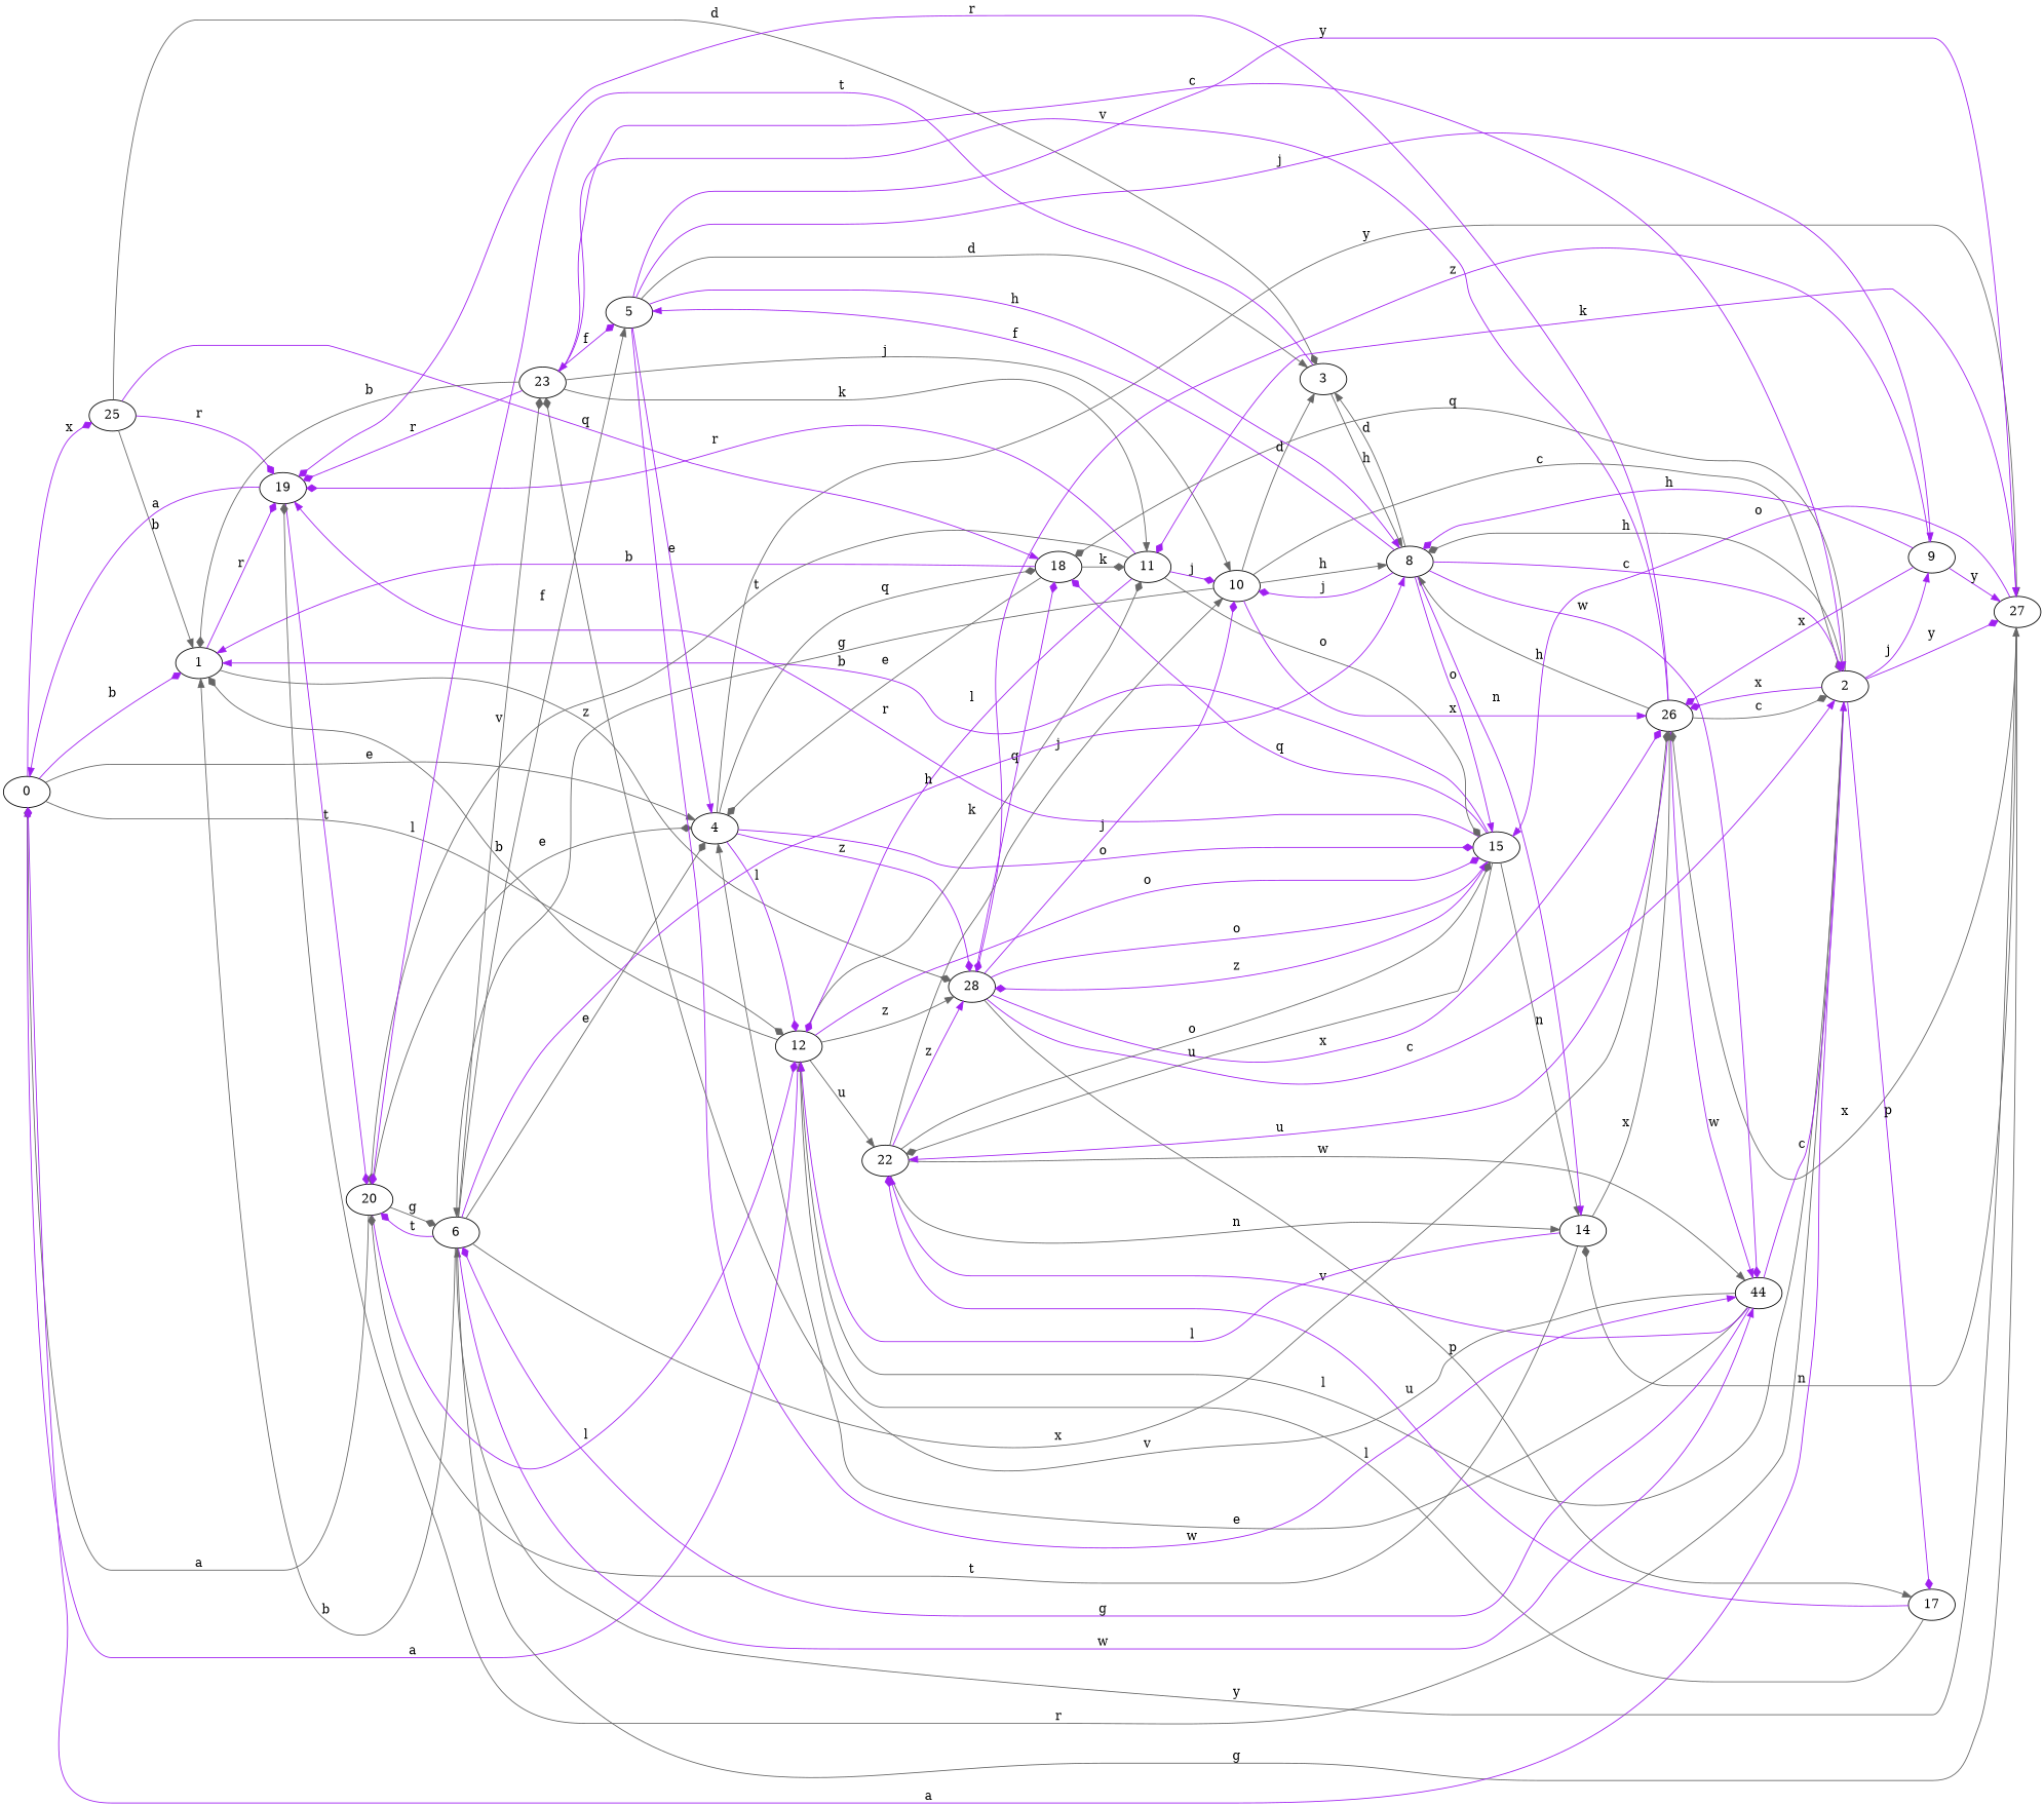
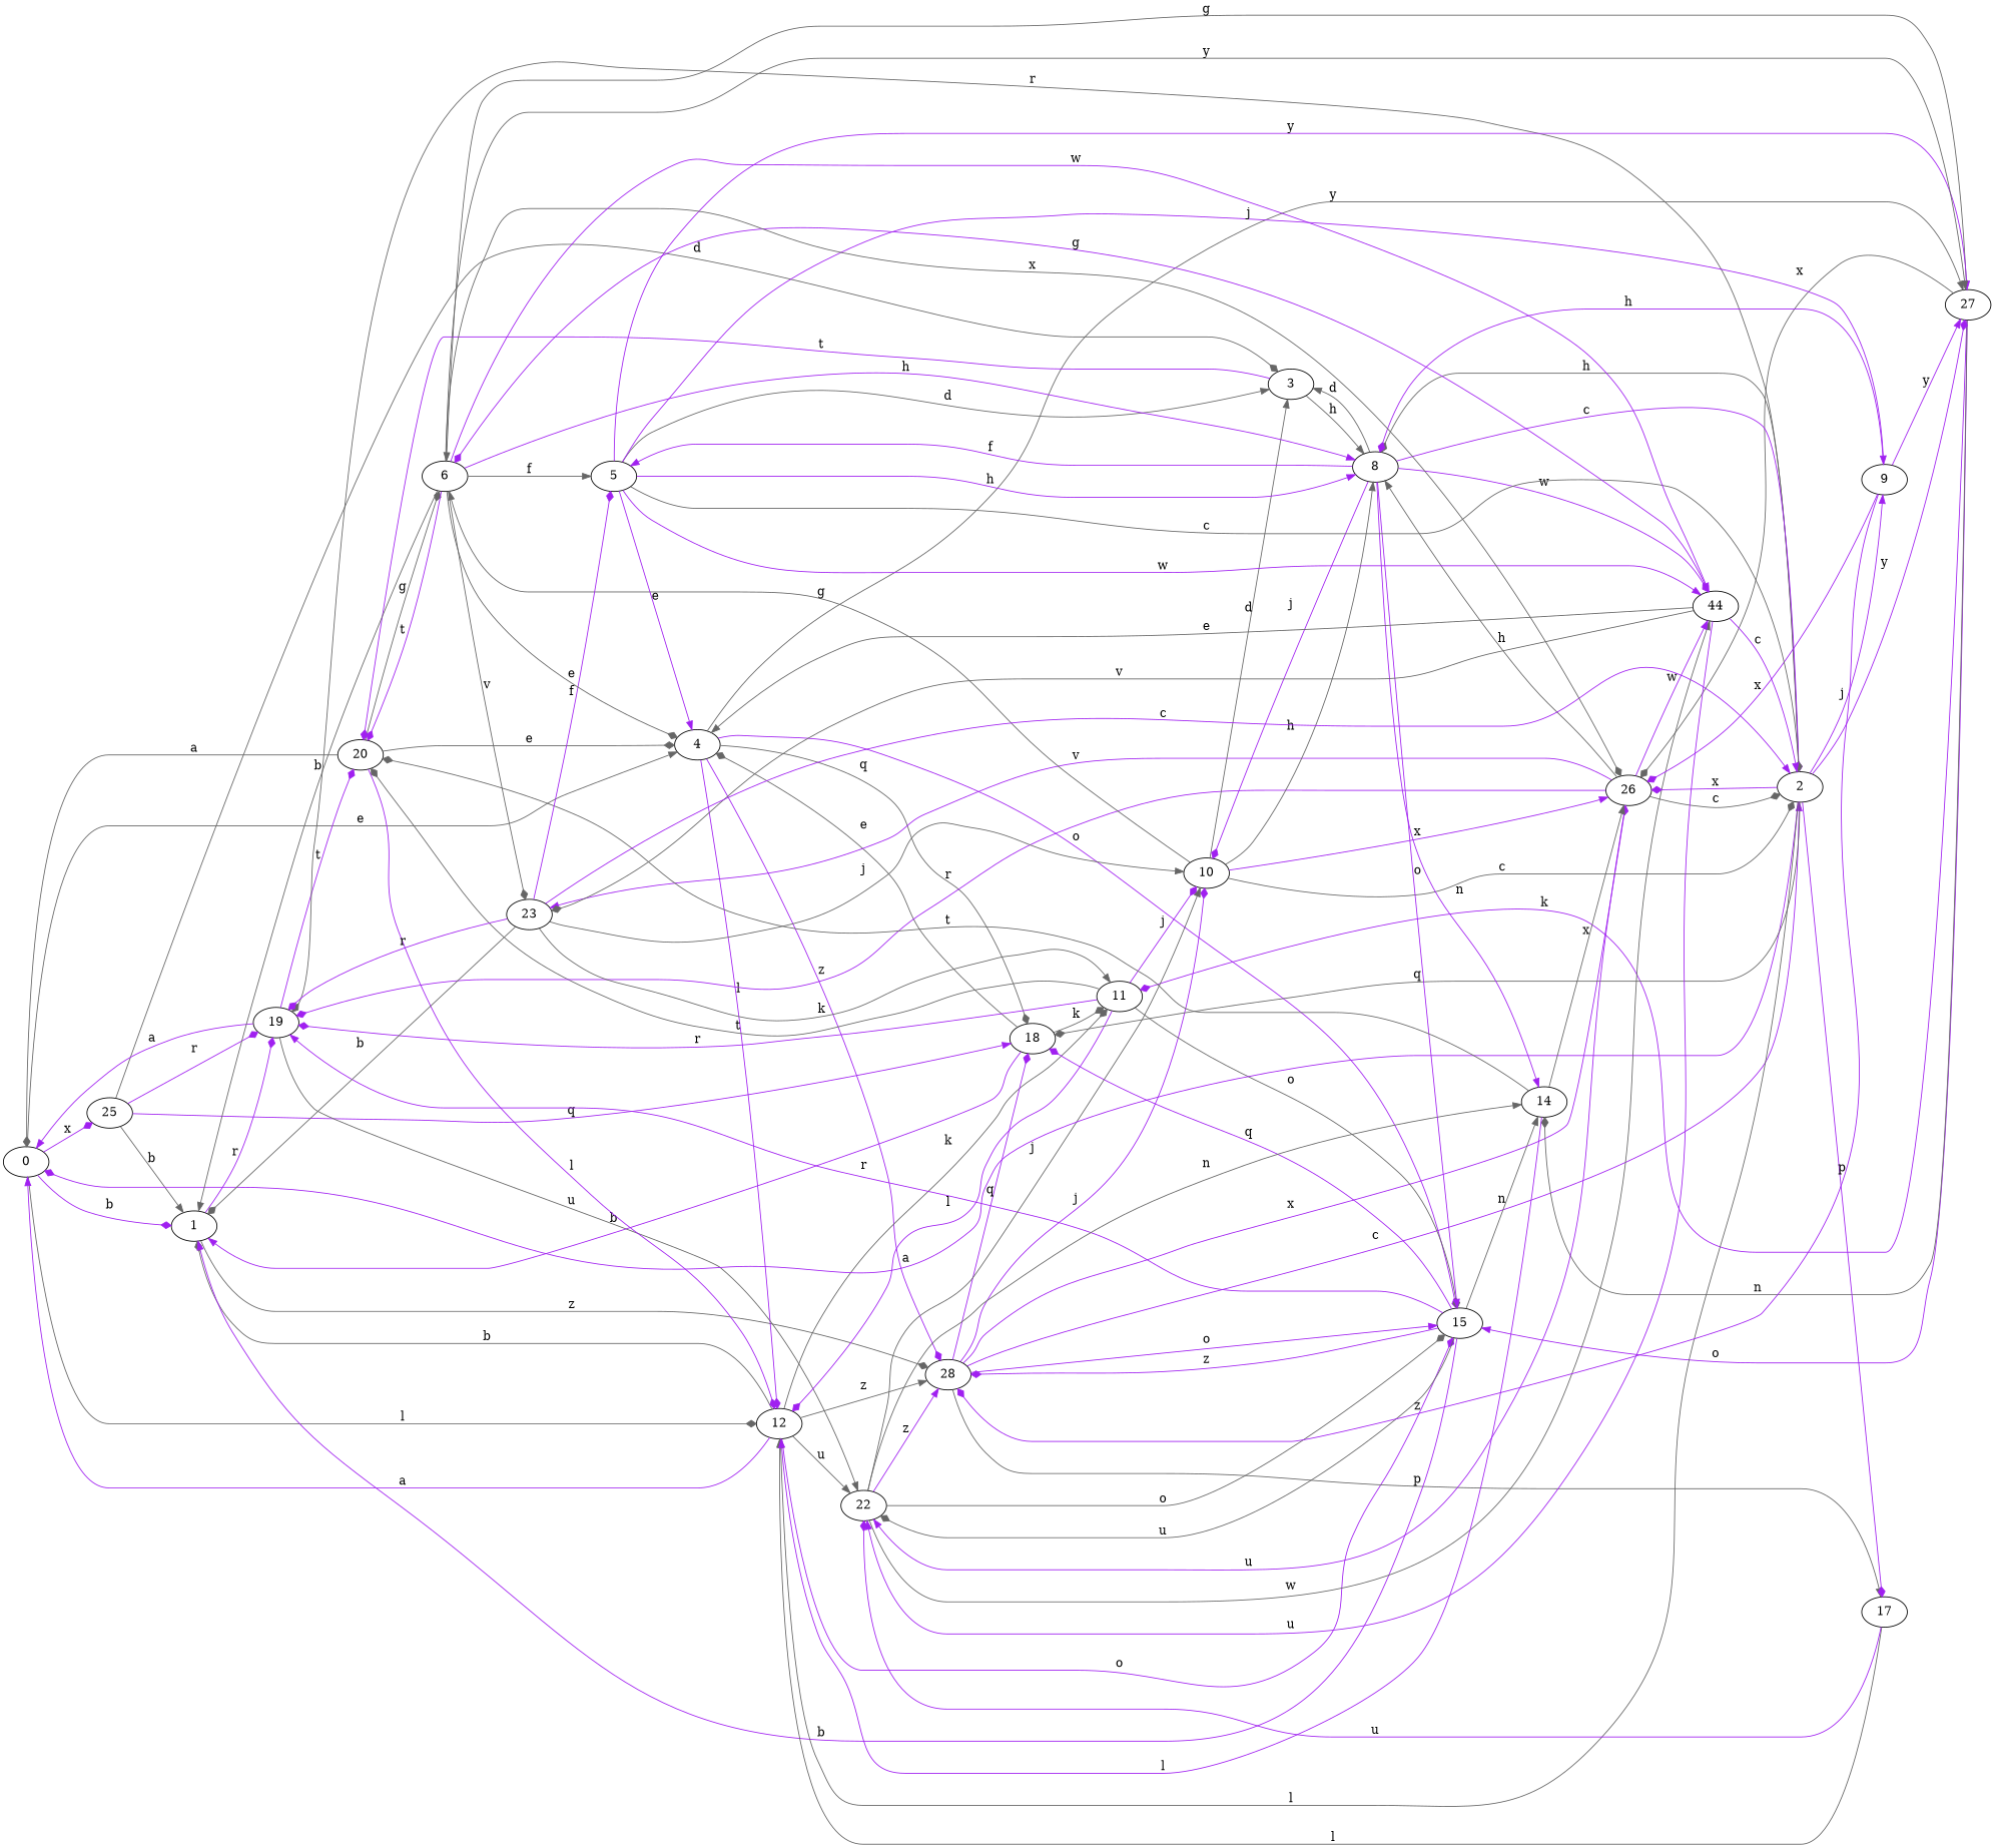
  strict digraph {
    rankdir=LR
    edge [arrowhead=diamond color=purple]
    0
    1
    4
    12
    25
    19
    28
    18
    27
    15
    11
    22
    20
    3
    2
    17
    26
    10
    8
    9
    5
    n22 [label=44]
    14
    23
    6
    0 -> 1 [label=b]
    0 -> 4 [arrowhead=normal color=gray40 label=e]
    0 -> 12 [color=gray40 label=l]
    0 -> 25 [label=x]
    1 -> 19 [label=r]
    1 -> 28 [color=gray40 label=z]
    4 -> 12 [label=l]
    4 -> 28 [label=z]
    4 -> 18 [color=gray40 label=q]
    4 -> 27 [arrowhead=normal color=gray40 label=y]
    4 -> 15 [label=o]
    12 -> 0 [arrowhead=normal label=a]
    12 -> 1 [color=gray40 label=b]
    12 -> 28 [arrowhead=normal color=gray40 label=z]
    12 -> 15 [label=o]
    12 -> 11 [color=gray40 label=k]
    12 -> 22 [arrowhead=normal color=gray40 label=u]
    25 -> 1 [arrowhead=normal color=gray40 label=b]
    25 -> 19 [label=r]
    25 -> 18 [arrowhead=normal label=q]
    25 -> 3 [color=gray40 label=d]
    19 -> 0 [arrowhead=normal label=a]
+   19 -> 22 [arrowhead=normal color=gray40 label=u]
    19 -> 20 [label=t]
    28 -> 18 [label=q]
    28 -> 15 [arrowhead=normal label=o]
    28 -> 2 [arrowhead=normal label=c]
    28 -> 17 [arrowhead=normal color=gray40 label=p]
    28 -> 26 [label=x]
    28 -> 10 [label=j]
    18 -> 1 [arrowhead=normal label=b]
    18 -> 4 [color=gray40 label=e]
    18 -> 11 [color=gray40 label=k]
    27 -> 15 [arrowhead=normal label=o]
    27 -> 11 [label=k]
    27 -> 26 [color=gray40 label=x]
    27 -> 14 [color=gray40 label=n]
    27 -> 6 [arrowhead=normal color=gray40 label=g]
    15 -> 1 [arrowhead=normal label=b]
    15 -> 19 [arrowhead=normal label=r]
    15 -> 28 [label=z]
    15 -> 18 [label=q]
    15 -> 22 [color=gray40 label=u]
    15 -> 14 [arrowhead=normal color=gray40 label=n]
    11 -> 12 [label=l]
    11 -> 19 [label=r]
    11 -> 15 [color=gray40 label=o]
    11 -> 20 [color=gray40 label=t]
    11 -> 10 [label=j]
    22 -> 28 [arrowhead=normal label=z]
    22 -> 15 [color=gray40 label=o]
    22 -> 10 [arrowhead=normal color=gray40 label=j]
    22 -> n22 [arrowhead=normal color=gray40 label=w]
    22 -> 14 [arrowhead=normal color=gray40 label=n]
    20 -> 0 [color=gray40 label=a]
    20 -> 4 [color=gray40 label=e]
    20 -> 12 [label=l]
    20 -> 6 [color=gray40 label=g]
    3 -> 20 [label=t]
    3 -> 8 [arrowhead=normal color=gray40 label=h]
    2 -> 0 [label=a]
    2 -> 12 [arrowhead=normal color=gray40 label=l]
    2 -> 19 [color=gray40 label=r]
    2 -> 18 [color=gray40 label=q]
    2 -> 27 [label=y]
    2 -> 17 [label=p]
    2 -> 26 [label=x]
    2 -> 8 [color=gray40 label=h]
    2 -> 9 [arrowhead=normal label=j]
    17 -> 12 [arrowhead=normal color=gray40 label=l]
    17 -> 22 [label=u]
    26 -> 19 [label=r]
    26 -> 22 [arrowhead=normal label=u]
    26 -> 2 [color=gray40 label=c]
    26 -> 8 [arrowhead=normal color=gray40 label=h]
    26 -> n22 [arrowhead=normal label=w]
    26 -> 23 [arrowhead=normal label=v]
    10 -> 3 [arrowhead=normal color=gray40 label=d]
    10 -> 2 [color=gray40 label=c]
    10 -> 26 [arrowhead=normal label=x]
    10 -> 8 [arrowhead=normal color=gray40 label=h]
    10 -> 6 [arrowhead=normal color=gray40 label=g]
    8 -> 15 [arrowhead=normal label=o]
    8 -> 3 [arrowhead=normal color=gray40 label=d]
    8 -> 2 [label=c]
    8 -> 10 [label=j]
    8 -> 5 [arrowhead=normal label=f]
    8 -> n22 [label=w]
    8 -> 14 [arrowhead=normal label=n]
    9 -> 28 [label=z]
    9 -> 27 [arrowhead=normal label=y]
    9 -> 26 [label=x]
    9 -> 8 [label=h]
    5 -> 4 [arrowhead=normal label=e]
    5 -> 27 [arrowhead=normal label=y]
    5 -> 3 [arrowhead=normal color=gray40 label=d]
+   5 -> 2 [color=gray40 label=c]
    5 -> 8 [arrowhead=normal label=h]
    5 -> 9 [arrowhead=normal label=j]
    5 -> n22 [arrowhead=normal label=w]
    n22 -> 4 [arrowhead=normal color=gray40 label=e]
-   n22 -> 22 [arrowhead=normal label=v]
+   n22 -> 22 [arrowhead=normal label=u]
    n22 -> 2 [arrowhead=normal label=c]
    n22 -> 23 [color=gray40 label=v]
    n22 -> 6 [label=g]
    14 -> 12 [arrowhead=normal label=l]
    14 -> 20 [color=gray40 label=t]
    14 -> 26 [arrowhead=normal color=gray40 label=x]
    23 -> 1 [color=gray40 label=b]
    23 -> 19 [label=r]
    23 -> 11 [arrowhead=normal color=gray40 label=k]
    23 -> 2 [arrowhead=normal label=c]
    23 -> 10 [arrowhead=normal color=gray40 label=j]
    23 -> 5 [label=f]
    6 -> 1 [arrowhead=normal color=gray40 label=b]
    6 -> 4 [color=gray40 label=e]
    6 -> 27 [arrowhead=normal color=gray40 label=y]
    6 -> 20 [label=t]
    6 -> 26 [color=gray40 label=x]
    6 -> 8 [arrowhead=normal label=h]
    6 -> 5 [arrowhead=normal color=gray40 label=f]
    6 -> n22 [arrowhead=normal label=w]
    6 -> 23 [color=gray40 label=v]
  }
